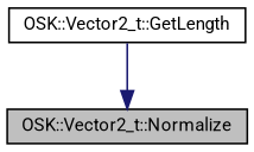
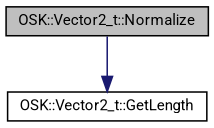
  digraph {
    rankdir=TB
    fontname=Roboto
    node [color=black fontname=Roboto fontsize=10 shape=record style=filled]
    n1 [fillcolor=grey75 fontcolor=black height=0.2 label="OSK::Vector2_t::Normalize" width=0.4]
    n2 [fillcolor=white height=0.2 label="OSK::Vector2_t::GetLength" width=0.4]
-   n2 -> n1 [color=midnightblue fontname=Roboto fontsize=10 labelfontname=Helvetica labelfontsize=10 style=solid]
+   n1 -> n2 [color=midnightblue fontname=Roboto fontsize=10 labelfontname=Helvetica labelfontsize=10 style=solid]
  }
